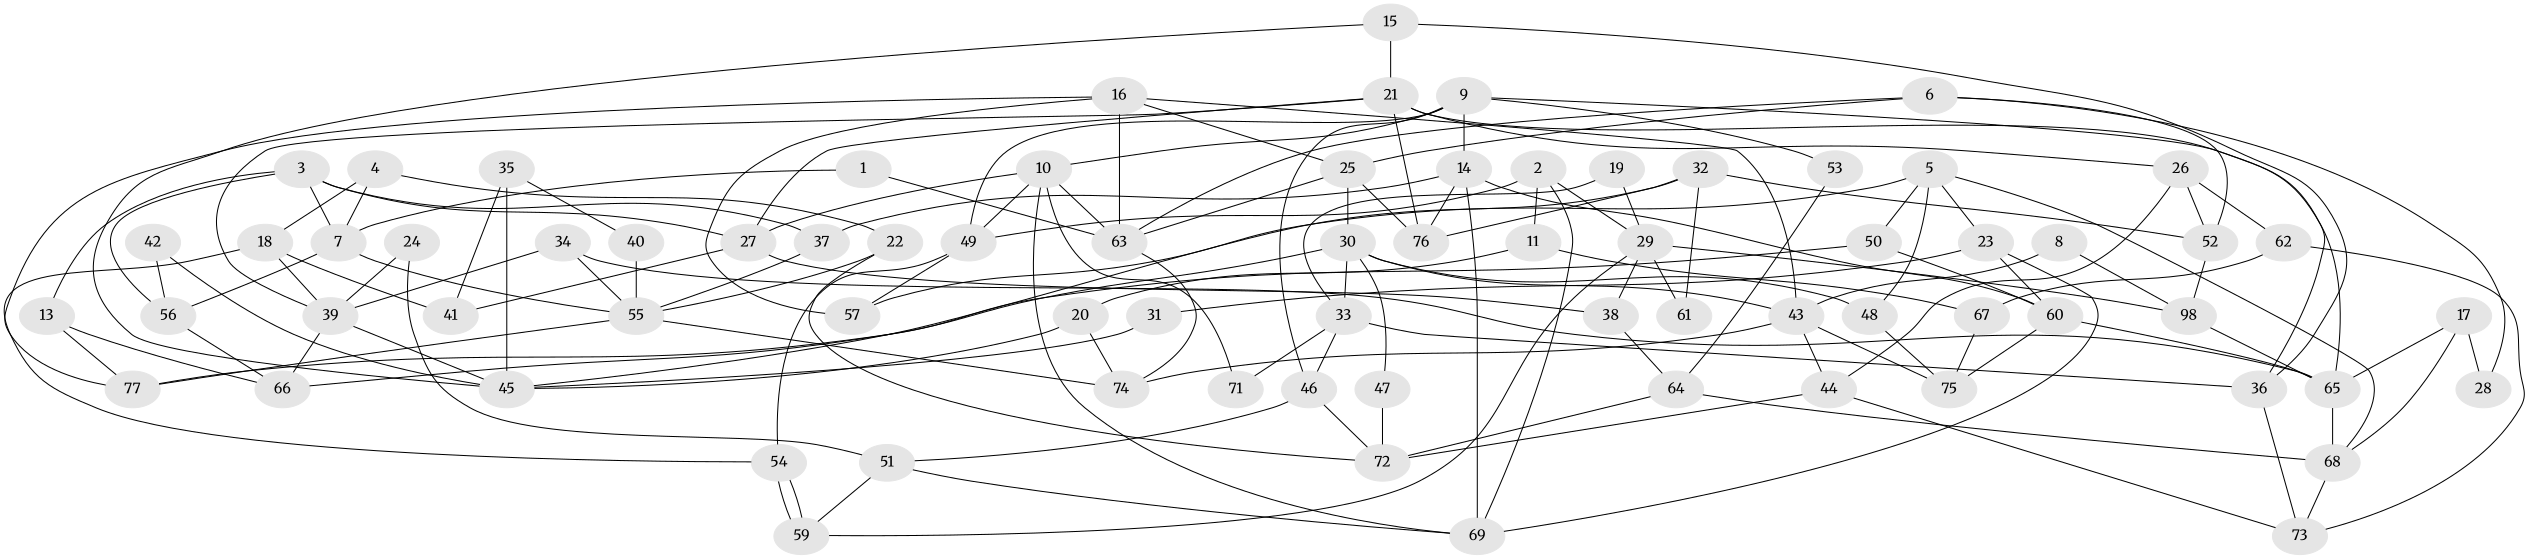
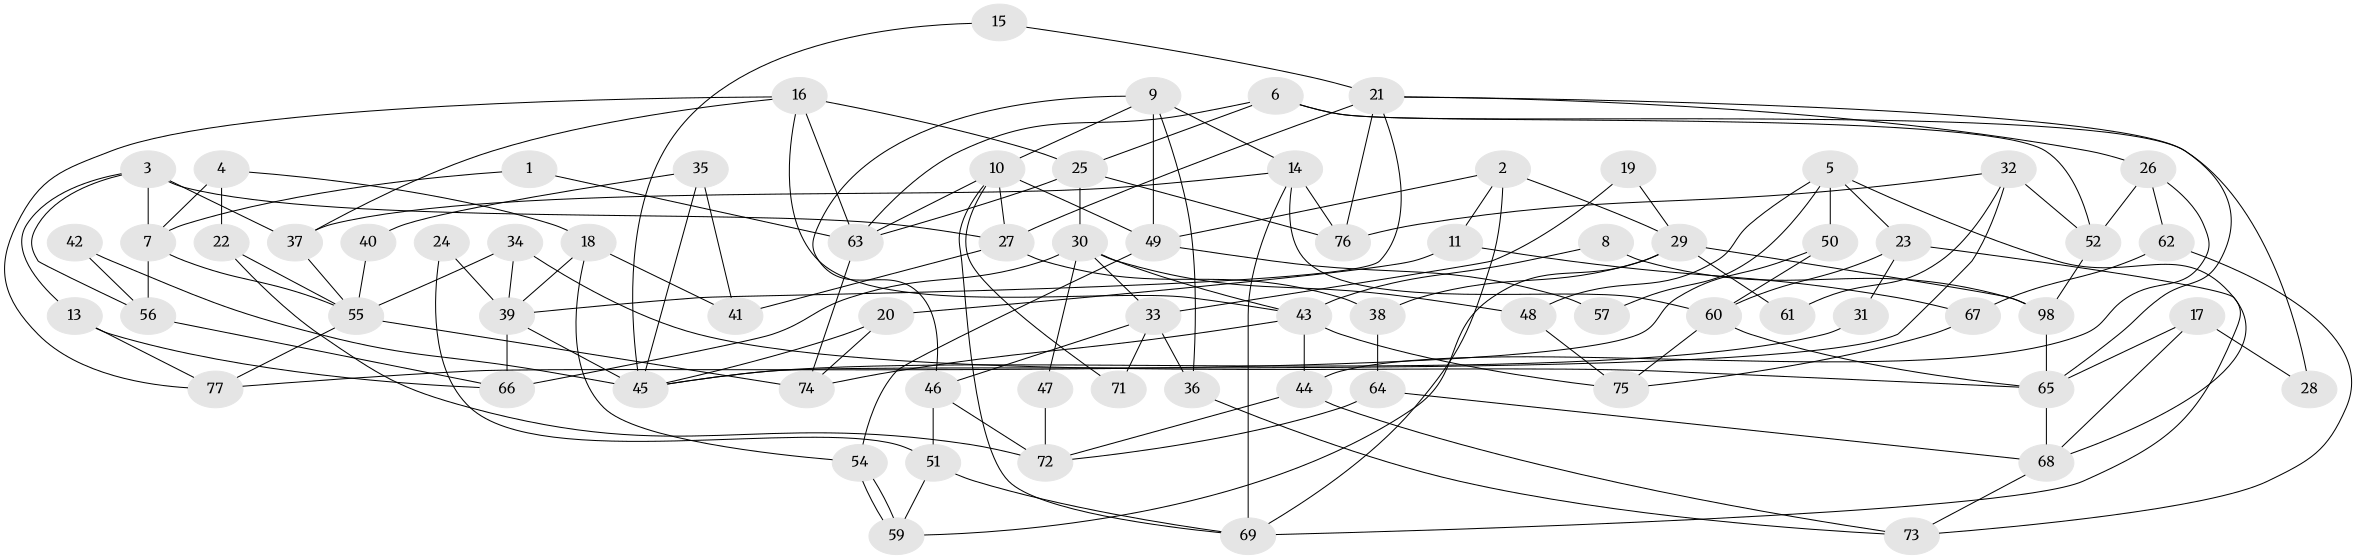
  graph {
    fontname=Merriweather
    node [color=gray90 fontname=Merriweather style=filled]
    edge [fontname=Merriweather]
    1
    7
    63
    56
    55
    74
    2
    11
    49
    69
    29
    20
    67
    57
    54
    3
    13
    27
    37
    66
    77
    41
    38
    4
    18
    22
    39
    72
    5
    23
    48
    50
    68
    60
    31
    75
    73
    6
    25
    28
    52
    19
    33
    76
    30
    n46 [label=98]
    8
    43
    44
    65
    9
    10
    14
    36
    46
-   53
    71
    51
    64
    45
    15
    21
    26
    16
    17
    59
    61
    62
    24
    47
    32
    34
    35
    40
    42
    1 -- 7
    1 -- 63
    7 -- 56
    7 -- 55
    63 -- 74
    56 -- 66
    55 -- 74
    55 -- 77
    2 -- 11
    2 -- 49
    2 -- 69
    2 -- 29
    11 -- 20
    11 -- 67
    49 -- 57
    49 -- 54
    29 -- 38
    29 -- n46
    29 -- 59
    29 -- 61
    20 -- 74
    20 -- 45
    67 -- 75
    54 -- 59
    54 -- 59
    3 -- 7
    3 -- 56
    3 -- 13
    3 -- 27
    3 -- 37
    13 -- 66
    13 -- 77
    27 -- 41
    27 -- 38
    37 -- 55
    38 -- 64
    4 -- 7
    4 -- 18
    4 -- 22
    18 -- 54
    18 -- 41
    18 -- 39
    22 -- 55
    22 -- 72
    39 -- 66
    39 -- 45
    5 -- 57
    5 -- 23
    5 -- 48
    5 -- 50
    5 -- 68
    23 -- 69
    23 -- 60
    23 -- 31
    48 -- 75
    50 -- 77
    50 -- 60
    68 -- 73
    60 -- 75
    60 -- 65
    31 -- 45
    6 -- 63
    6 -- 25
    6 -- 28
    6 -- 52
    25 -- 63
    25 -- 76
    25 -- 30
    52 -- n46
    19 -- 29
    19 -- 33
    33 -- 36
    33 -- 46
    33 -- 71
    30 -- 66
    30 -- 48
    30 -- 33
    30 -- 43
    30 -- 47
    n46 -- 65
    8 -- n46
    8 -- 43
    43 -- 74
    43 -- 75
    43 -- 44
    44 -- 72
    44 -- 73
    65 -- 68
    9 -- 49
    9 -- 10
    9 -- 14
    9 -- 36
    9 -- 46
-   9 -- 53
    10 -- 63
    10 -- 49
    10 -- 69
    10 -- 27
    10 -- 71
    14 -- 69
    14 -- 37
    14 -- 60
    14 -- 76
    36 -- 73
    46 -- 72
    46 -- 51
-   53 -- 64
    51 -- 69
    51 -- 59
    64 -- 72
    64 -- 68
-   15 -- 36
    15 -- 45
    15 -- 21
    21 -- 27
    21 -- 39
    21 -- 76
    21 -- 65
    21 -- 26
    26 -- 52
    26 -- 44
    26 -- 62
    16 -- 63
-   16 -- 57
+   16 -- 37
    16 -- 77
    16 -- 25
    16 -- 43
    17 -- 68
    17 -- 28
    17 -- 65
    62 -- 67
    62 -- 73
    24 -- 39
    24 -- 51
    47 -- 72
    32 -- 52
    32 -- 76
    32 -- 45
    32 -- 61
    34 -- 55
    34 -- 39
    34 -- 65
    35 -- 41
    35 -- 45
    35 -- 40
    40 -- 55
    42 -- 56
    42 -- 45
  }
